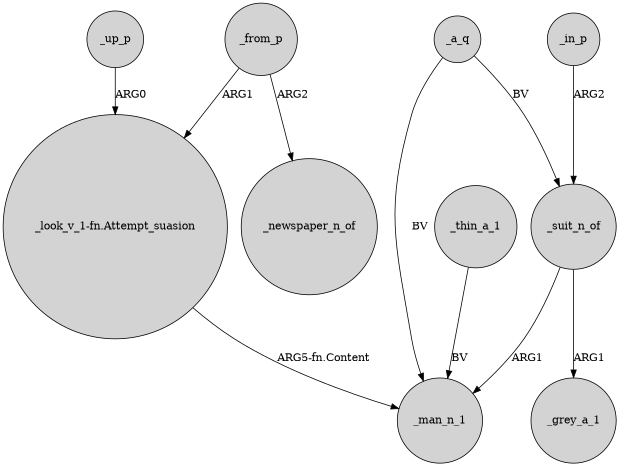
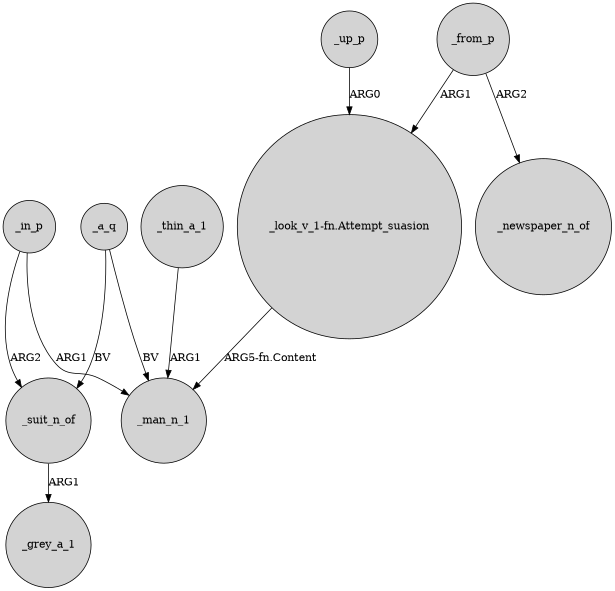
  digraph {
    node [shape=circle style=filled]
    _up_p
    "_look_v_1-fn.Attempt_suasion"
    _man_n_1
    _from_p
    _newspaper_n_of
    _a_q
    _suit_n_of
    _grey_a_1
    _thin_a_1
    _in_p
    _up_p -> "_look_v_1-fn.Attempt_suasion" [label=ARG0]
    "_look_v_1-fn.Attempt_suasion" -> _man_n_1 [label="ARG5-fn.Content"]
    _from_p -> "_look_v_1-fn.Attempt_suasion" [label=ARG1]
    _from_p -> _newspaper_n_of [label=ARG2]
    _a_q -> _man_n_1 [label=BV]
    _a_q -> _suit_n_of [label=BV]
    _suit_n_of -> _grey_a_1 [label=ARG1]
-   _thin_a_1 -> _man_n_1 [label=BV]
-   _suit_n_of -> _man_n_1 [label=ARG1]
+   _thin_a_1 -> _man_n_1 [label=ARG1]
+   _in_p -> _man_n_1 [label=ARG1]
    _in_p -> _suit_n_of [label=ARG2]
  }
